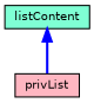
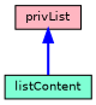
  digraph {
    rankdir=TB
    node [color=black fontname=Helvetica fontsize=10 shape=record style=filled]
    n1 [fillcolor=lightpink fontcolor=black height=0.2 label=privList width=0.4]
    n2 [fillcolor=aquamarine height=0.2 label=listContent width=0.4]
-   n2 -> n1 [color=blue dir=back fontname=Helvetica fontsize=10 labelfontname=Helvetica labelfontsize=10 style=bold]
+   n1 -> n2 [color=blue dir=back fontname=Helvetica fontsize=10 labelfontname=Helvetica labelfontsize=10 style=bold]
  }
